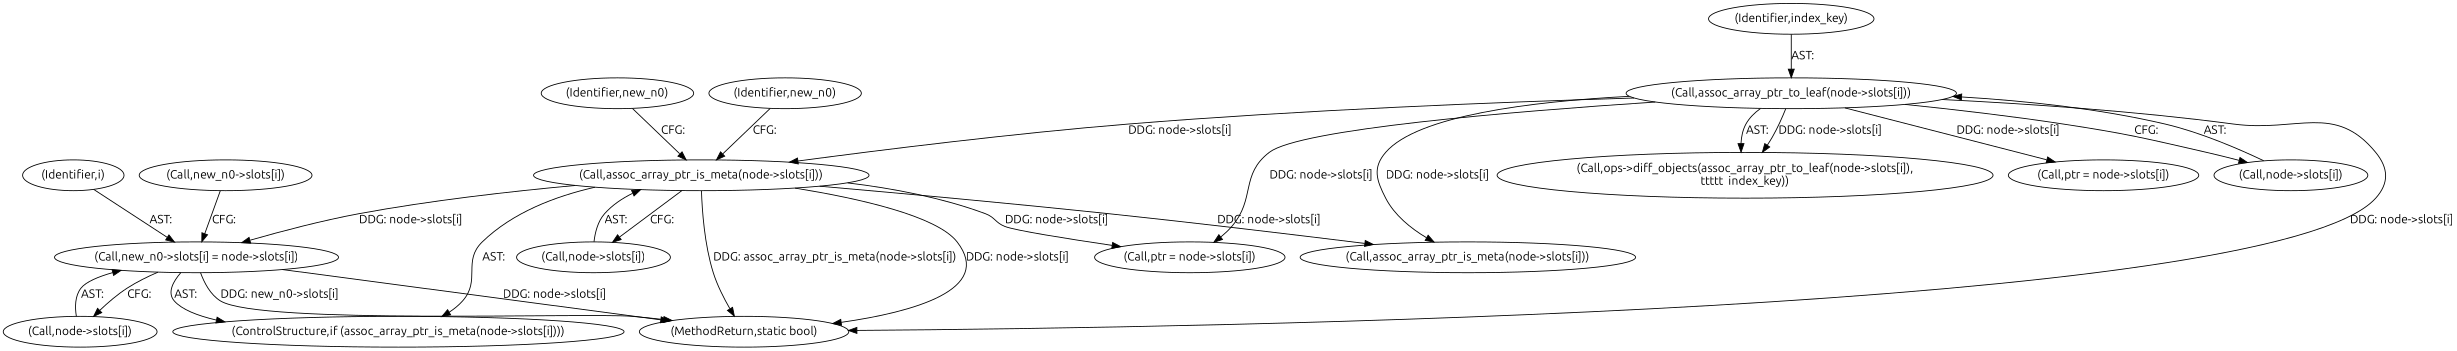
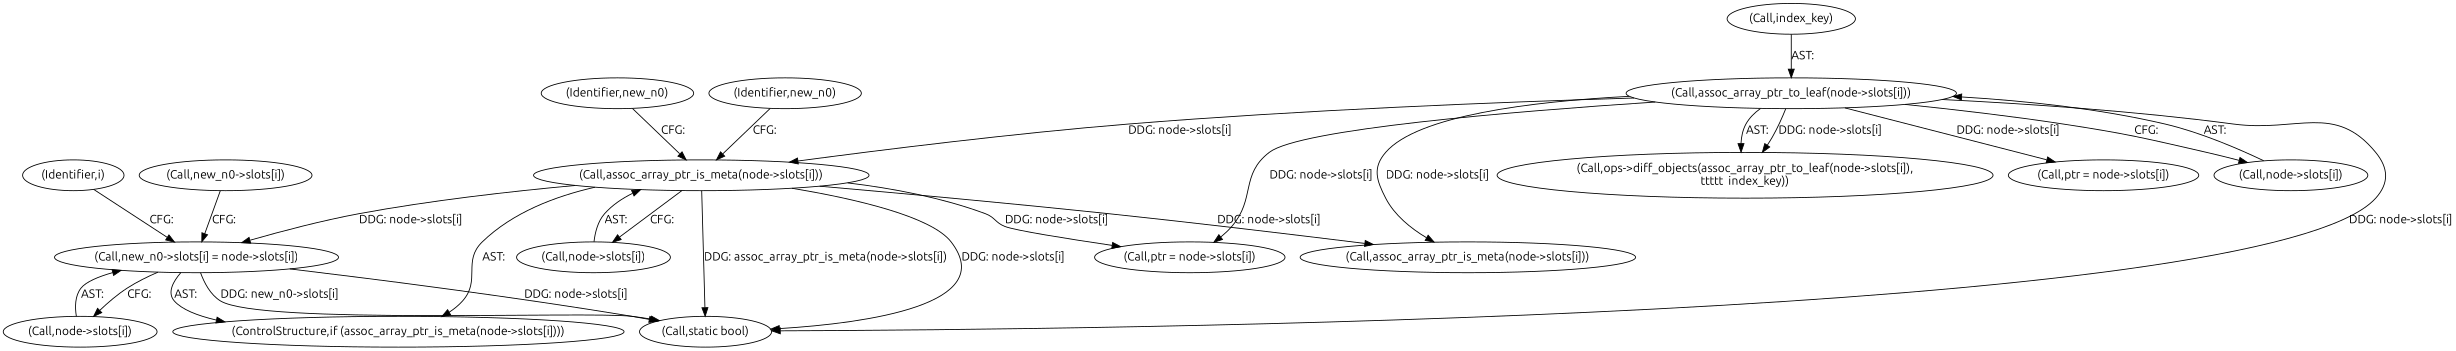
  digraph {
    fontname=Ubuntu
    node [fontname=Ubuntu]
    edge [fontname=Ubuntu]
    n1 [label="(Call,new_n0->slots[i] = node->slots[i])"]
-   n2 [label="(MethodReturn,static bool)"]
+   n2 [label="(Call,static bool)"]
    n3 [label="(Call,node->slots[i])"]
    n4 [label="(ControlStructure,if (assoc_array_ptr_is_meta(node->slots[i])))"]
    n5 [label="(Call,assoc_array_ptr_is_meta(node->slots[i]))"]
    n6 [label="(Call,ptr = node->slots[i])"]
    n7 [label="(Call,assoc_array_ptr_is_meta(node->slots[i]))"]
    n8 [label="(Call,node->slots[i])"]
    n9 [label="(Call,assoc_array_ptr_to_leaf(node->slots[i]))"]
    n10 [label="(Call,ops->diff_objects(assoc_array_ptr_to_leaf(node->slots[i]),\n\t\t\t\t\t  index_key))"]
    n11 [label="(Call,ptr = node->slots[i])"]
    n12 [label="(Call,node->slots[i])"]
-   n13 [label="(Identifier,index_key)"]
+   n13 [label="(Call,index_key)"]
    n14 [label="(Identifier,new_n0)"]
    n15 [label="(Call,new_n0->slots[i])"]
    n16 [label="(Identifier,new_n0)"]
    n17 [label="(Identifier,i)"]
    n1 -> n2 [label="DDG: new_n0->slots[i]"]
    n1 -> n2 [label="DDG: node->slots[i]"]
    n1 -> n3 [label="CFG: "]
    n1 -> n4 [label="AST: "]
    n3 -> n1 [label="AST: "]
    n5 -> n1 [label="DDG: node->slots[i]"]
    n5 -> n2 [label="DDG: assoc_array_ptr_is_meta(node->slots[i])"]
    n5 -> n2 [label="DDG: node->slots[i]"]
    n5 -> n4 [label="AST: "]
    n5 -> n6 [label="DDG: node->slots[i]"]
    n5 -> n7 [label="DDG: node->slots[i]"]
    n5 -> n8 [label="CFG: "]
    n8 -> n5 [label="AST: "]
    n9 -> n2 [label="DDG: node->slots[i]"]
    n9 -> n5 [label="DDG: node->slots[i]"]
    n9 -> n6 [label="DDG: node->slots[i]"]
    n9 -> n7 [label="DDG: node->slots[i]"]
    n9 -> n10 [label="AST: "]
    n9 -> n10 [label="DDG: node->slots[i]"]
    n9 -> n11 [label="DDG: node->slots[i]"]
    n9 -> n12 [label="CFG: "]
    n12 -> n9 [label="AST: "]
    n13 -> n9 [label="AST: "]
    n14 -> n5 [label="CFG: "]
    n15 -> n1 [label="CFG: "]
    n16 -> n5 [label="CFG: "]
-   n17 -> n1 [label="AST: "]
+   n17 -> n1 [label="CFG: "]
  }
